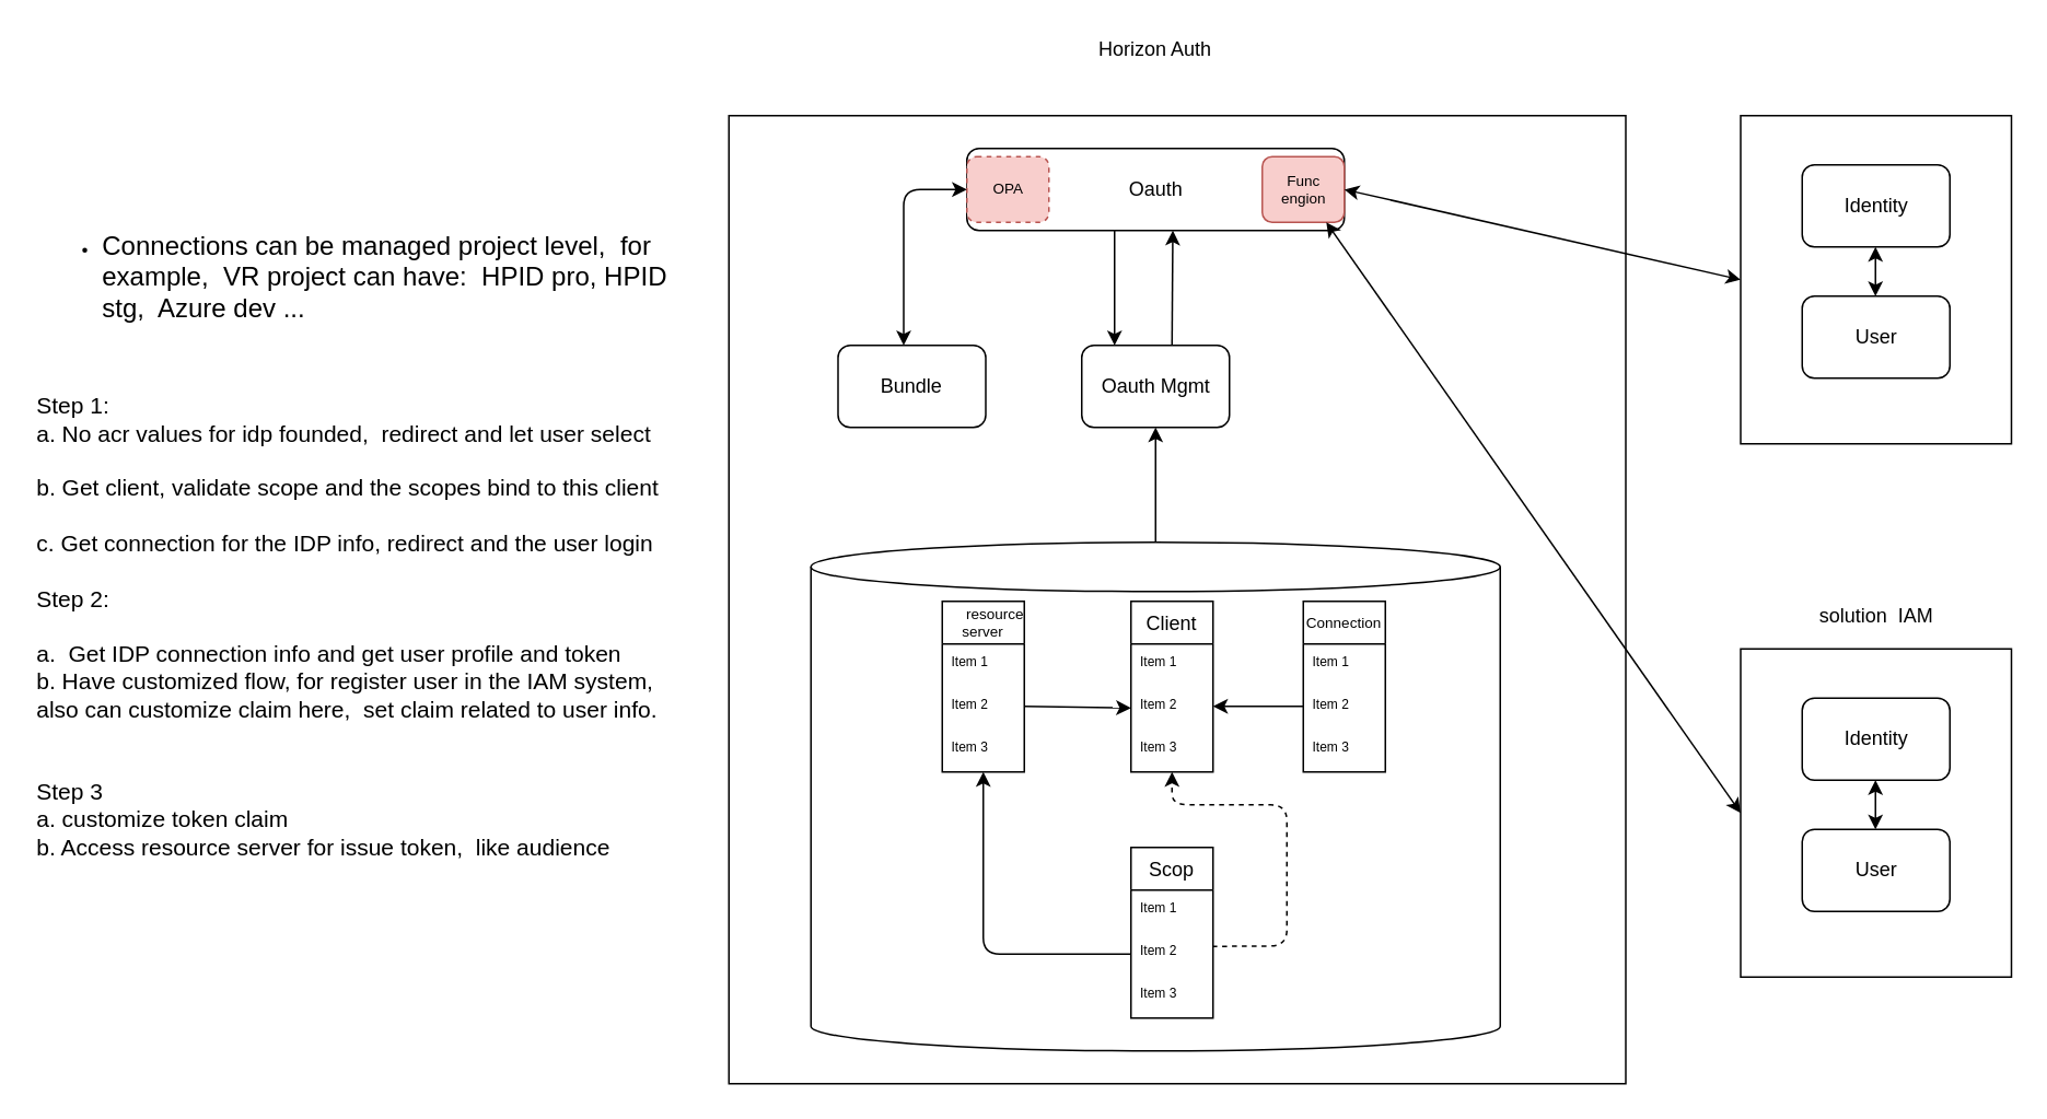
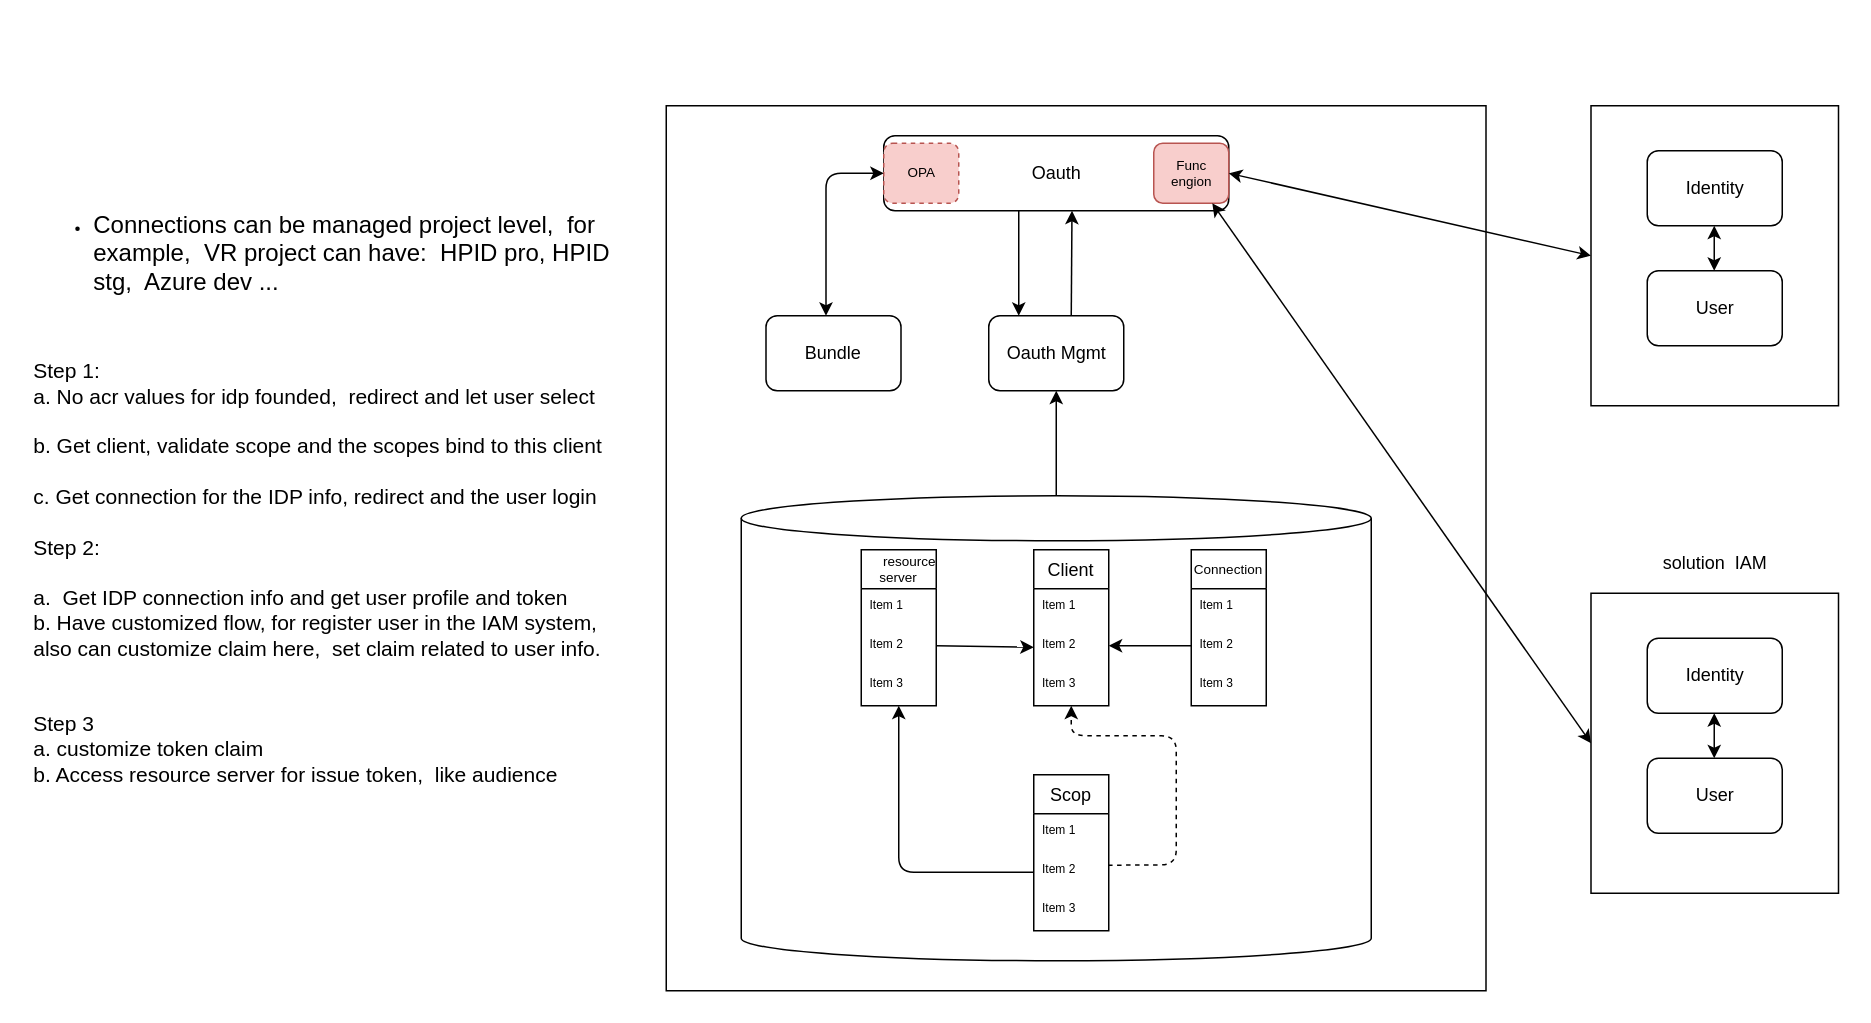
  <mxCell id="0" />
  <mxCell id="1" parent="0" />
  <mxCell id="2" value="" style="rounded=0;whiteSpace=wrap;html=1;fontSize=9;gradientColor=none;" parent="1" vertex="1"><mxGeometry x="1060" y="395" width="165" height="200" as="geometry" /></mxCell>
  <mxCell id="3" value="" style="rounded=0;whiteSpace=wrap;html=1;fontSize=9;gradientColor=none;" parent="1" vertex="1"><mxGeometry x="1060" y="70" width="165" height="200" as="geometry" /></mxCell>
  <mxCell id="4" value="" style="rounded=0;whiteSpace=wrap;html=1;fontSize=9;gradientColor=none;" parent="1" vertex="1"><mxGeometry x="443.5" y="70" width="546.5" height="590" as="geometry" /></mxCell>
  <mxCell id="5" value="" style="shape=cylinder3;whiteSpace=wrap;html=1;boundedLbl=1;backgroundOutline=1;size=15;fontSize=9;gradientColor=none;" parent="1" vertex="1"><mxGeometry x="493.5" y="330" width="420" height="310" as="geometry" /></mxCell>
  <mxCell id="6" value="Oauth" style="rounded=1;whiteSpace=wrap;html=1;" parent="1" vertex="1"><mxGeometry x="588.5" y="90" width="230" height="50" as="geometry" /></mxCell>
  <mxCell id="7" value="Oauth Mgmt" style="rounded=1;whiteSpace=wrap;html=1;" parent="1" vertex="1"><mxGeometry x="658.5" y="210" width="90" height="50" as="geometry" /></mxCell>
- <mxCell id="8" value="Horizon Auth" style="text;html=1;strokeColor=none;fillColor=none;align=center;verticalAlign=middle;whiteSpace=wrap;rounded=0;" parent="1" vertex="1"><mxGeometry x="641" y="20" width="125" height="20" as="geometry" /></mxCell>
  <mxCell id="9" value="Identity" style="rounded=1;whiteSpace=wrap;html=1;" parent="1" vertex="1"><mxGeometry x="1097.5" y="100" width="90" height="50" as="geometry" /></mxCell>
  <mxCell id="10" value="User" style="rounded=1;whiteSpace=wrap;html=1;" parent="1" vertex="1"><mxGeometry x="1097.5" y="180" width="90" height="50" as="geometry" /></mxCell>
  <mxCell id="11" value="Client" style="swimlane;fontStyle=0;childLayout=stackLayout;horizontal=1;startSize=26;horizontalStack=0;resizeParent=1;resizeParentMax=0;resizeLast=0;collapsible=1;marginBottom=0;" parent="1" vertex="1"><mxGeometry x="688.5" y="366" width="50" height="104" as="geometry" /></mxCell>
  <mxCell id="12" value="Item 1" style="text;strokeColor=none;fillColor=none;align=left;verticalAlign=top;spacingLeft=4;spacingRight=4;overflow=hidden;rotatable=0;points=[[0,0.5],[1,0.5]];portConstraint=eastwest;fontSize=8;" parent="11" vertex="1"><mxGeometry y="26" width="50" height="26" as="geometry" /></mxCell>
  <mxCell id="13" value="Item 2" style="text;strokeColor=none;fillColor=none;align=left;verticalAlign=top;spacingLeft=4;spacingRight=4;overflow=hidden;rotatable=0;points=[[0,0.5],[1,0.5]];portConstraint=eastwest;fontSize=8;" parent="11" vertex="1"><mxGeometry y="52" width="50" height="26" as="geometry" /></mxCell>
  <mxCell id="14" value="Item 3" style="text;strokeColor=none;fillColor=none;align=left;verticalAlign=top;spacingLeft=4;spacingRight=4;overflow=hidden;rotatable=0;points=[[0,0.5],[1,0.5]];portConstraint=eastwest;fontSize=8;" parent="11" vertex="1"><mxGeometry y="78" width="50" height="26" as="geometry" /></mxCell>
  <mxCell id="15" value="Scop" style="swimlane;fontStyle=0;childLayout=stackLayout;horizontal=1;startSize=26;horizontalStack=0;resizeParent=1;resizeParentMax=0;resizeLast=0;collapsible=1;marginBottom=0;" parent="1" vertex="1"><mxGeometry x="688.5" y="516" width="50" height="104" as="geometry" /></mxCell>
  <mxCell id="16" value="Item 1" style="text;strokeColor=none;fillColor=none;align=left;verticalAlign=top;spacingLeft=4;spacingRight=4;overflow=hidden;rotatable=0;points=[[0,0.5],[1,0.5]];portConstraint=eastwest;fontSize=8;" parent="15" vertex="1"><mxGeometry y="26" width="50" height="26" as="geometry" /></mxCell>
  <mxCell id="17" value="Item 2" style="text;strokeColor=none;fillColor=none;align=left;verticalAlign=top;spacingLeft=4;spacingRight=4;overflow=hidden;rotatable=0;points=[[0,0.5],[1,0.5]];portConstraint=eastwest;fontSize=8;" parent="15" vertex="1"><mxGeometry y="52" width="50" height="26" as="geometry" /></mxCell>
  <mxCell id="18" value="Item 3" style="text;strokeColor=none;fillColor=none;align=left;verticalAlign=top;spacingLeft=4;spacingRight=4;overflow=hidden;rotatable=0;points=[[0,0.5],[1,0.5]];portConstraint=eastwest;fontSize=8;" parent="15" vertex="1"><mxGeometry y="78" width="50" height="26" as="geometry" /></mxCell>
  <mxCell id="19" value="Connection" style="swimlane;fontStyle=0;childLayout=stackLayout;horizontal=1;startSize=26;horizontalStack=0;resizeParent=1;resizeParentMax=0;resizeLast=0;collapsible=1;marginBottom=0;fontSize=9;" parent="1" vertex="1"><mxGeometry x="793.5" y="366" width="50" height="104" as="geometry" /></mxCell>
  <mxCell id="20" value="Item 1" style="text;strokeColor=none;fillColor=none;align=left;verticalAlign=top;spacingLeft=4;spacingRight=4;overflow=hidden;rotatable=0;points=[[0,0.5],[1,0.5]];portConstraint=eastwest;fontSize=8;" parent="19" vertex="1"><mxGeometry y="26" width="50" height="26" as="geometry" /></mxCell>
  <mxCell id="21" value="Item 2" style="text;strokeColor=none;fillColor=none;align=left;verticalAlign=top;spacingLeft=4;spacingRight=4;overflow=hidden;rotatable=0;points=[[0,0.5],[1,0.5]];portConstraint=eastwest;fontSize=8;" parent="19" vertex="1"><mxGeometry y="52" width="50" height="26" as="geometry" /></mxCell>
  <mxCell id="22" value="Item 3" style="text;strokeColor=none;fillColor=none;align=left;verticalAlign=top;spacingLeft=4;spacingRight=4;overflow=hidden;rotatable=0;points=[[0,0.5],[1,0.5]];portConstraint=eastwest;fontSize=8;" parent="19" vertex="1"><mxGeometry y="78" width="50" height="26" as="geometry" /></mxCell>
  <mxCell id="23" value="      resource&#10;server" style="swimlane;fontStyle=0;childLayout=stackLayout;horizontal=1;startSize=26;horizontalStack=0;resizeParent=1;resizeParentMax=0;resizeLast=0;collapsible=1;marginBottom=0;fontSize=9;" parent="1" vertex="1"><mxGeometry x="573.5" y="366" width="50" height="104" as="geometry" /></mxCell>
  <mxCell id="24" value="Item 1" style="text;strokeColor=none;fillColor=none;align=left;verticalAlign=top;spacingLeft=4;spacingRight=4;overflow=hidden;rotatable=0;points=[[0,0.5],[1,0.5]];portConstraint=eastwest;fontSize=8;" parent="23" vertex="1"><mxGeometry y="26" width="50" height="26" as="geometry" /></mxCell>
  <mxCell id="25" value="Item 2" style="text;strokeColor=none;fillColor=none;align=left;verticalAlign=top;spacingLeft=4;spacingRight=4;overflow=hidden;rotatable=0;points=[[0,0.5],[1,0.5]];portConstraint=eastwest;fontSize=8;" parent="23" vertex="1"><mxGeometry y="52" width="50" height="26" as="geometry" /></mxCell>
  <mxCell id="26" value="Item 3" style="text;strokeColor=none;fillColor=none;align=left;verticalAlign=top;spacingLeft=4;spacingRight=4;overflow=hidden;rotatable=0;points=[[0,0.5],[1,0.5]];portConstraint=eastwest;fontSize=8;" parent="23" vertex="1"><mxGeometry y="78" width="50" height="26" as="geometry" /></mxCell>
  <mxCell id="27" value="&lt;div&gt;&lt;br&gt;&lt;/div&gt;&lt;ul&gt;&lt;li&gt;&lt;font&gt;&lt;font style=&quot;font-size: 16px&quot;&gt;Connections can be managed project level,&amp;nbsp; for example,&amp;nbsp; VR project can have:&amp;nbsp; HPID pro, HPID stg,&amp;nbsp; Azure dev ...&lt;/font&gt;&lt;/font&gt;&lt;/li&gt;&lt;/ul&gt;&lt;font&gt;&lt;br&gt;&lt;br&gt;&lt;br&gt;&lt;font style=&quot;font-size: 14px&quot;&gt;&lt;font&gt;Step 1:&lt;br&gt;a. No acr values for idp founded,&amp;nbsp; redirect and let user select&lt;br&gt;&lt;br&gt;b. Get client, validate scope and the scopes bind to this client&lt;br&gt;&lt;br&gt;c. Get connection for the IDP info, redirect and the user login&lt;br&gt;&lt;/font&gt;&lt;br&gt;&lt;font&gt;Step 2&lt;/font&gt;&lt;/font&gt;&lt;font&gt;&lt;font style=&quot;font-size: 14px&quot;&gt;:&lt;br&gt;&lt;br&gt;&lt;/font&gt;&lt;font&gt;&lt;font style=&quot;font-size: 14px&quot;&gt;a.&amp;nbsp; Get IDP connection info and get user profile and token&lt;br&gt;b. Have customized flow, for register user in the IAM system,&amp;nbsp; also can customize claim here,&amp;nbsp; set claim related to user info.&lt;br&gt;&lt;br&gt;&lt;br&gt;Step 3&lt;br&gt;a. customize token claim&lt;br&gt;b. Access resource server for issue token,&amp;nbsp; like audience&lt;/font&gt;&lt;br&gt;&lt;br&gt;&lt;br&gt;&lt;br&gt;&lt;/font&gt;&lt;br&gt;&lt;/font&gt;&lt;br&gt;&lt;br&gt;&lt;br&gt;&lt;br&gt;&lt;/font&gt;" style="text;html=1;strokeColor=none;fillColor=none;align=left;verticalAlign=middle;whiteSpace=wrap;rounded=0;fontSize=9;" parent="1" vertex="1"><mxGeometry x="20" y="127.5" width="400" height="475" as="geometry" /></mxCell>
  <mxCell id="28" value="" style="endArrow=classic;html=1;fontSize=9;" parent="1" edge="1"><mxGeometry width="50" height="50" relative="1" as="geometry"><mxPoint x="678.5" y="140" as="sourcePoint" /><mxPoint x="678.5" y="210" as="targetPoint" /></mxGeometry></mxCell>
  <mxCell id="29" value="" style="endArrow=classic;html=1;fontSize=9;" parent="1" edge="1"><mxGeometry width="50" height="50" relative="1" as="geometry"><mxPoint x="713.5" y="210" as="sourcePoint" /><mxPoint x="714" y="140" as="targetPoint" /></mxGeometry></mxCell>
  <mxCell id="30" value="" style="endArrow=classic;html=1;fontSize=9;entryX=0.5;entryY=1;entryDx=0;entryDy=0;exitX=0.5;exitY=0;exitDx=0;exitDy=0;exitPerimeter=0;" parent="1" source="5" target="7" edge="1"><mxGeometry width="50" height="50" relative="1" as="geometry"><mxPoint x="703.5" y="310" as="sourcePoint" /><mxPoint x="703" y="260" as="targetPoint" /></mxGeometry></mxCell>
  <mxCell id="31" value="" style="endArrow=classic;html=1;fontSize=9;" parent="1" edge="1"><mxGeometry width="50" height="50" relative="1" as="geometry"><mxPoint x="793.5" y="430" as="sourcePoint" /><mxPoint x="738.5" y="430" as="targetPoint" /></mxGeometry></mxCell>
  <mxCell id="32" value="" style="endArrow=classic;html=1;fontSize=9;entryX=0;entryY=0.5;entryDx=0;entryDy=0;" parent="1" target="13" edge="1"><mxGeometry width="50" height="50" relative="1" as="geometry"><mxPoint x="623.5" y="430" as="sourcePoint" /><mxPoint x="673.5" y="430" as="targetPoint" /></mxGeometry></mxCell>
  <mxCell id="33" value="" style="endArrow=classic;html=1;fontSize=9;exitX=0.991;exitY=0.32;exitDx=0;exitDy=0;exitPerimeter=0;dashed=1;" parent="1" source="17" target="14" edge="1"><mxGeometry width="50" height="50" relative="1" as="geometry"><mxPoint x="993.5" y="590" as="sourcePoint" /><mxPoint x="1043.5" y="540" as="targetPoint" /><Array as="points"><mxPoint x="783.5" y="576" /><mxPoint x="783.5" y="490" /><mxPoint x="713.5" y="490" /></Array></mxGeometry></mxCell>
  <mxCell id="34" value="" style="endArrow=classic;html=1;fontSize=9;exitX=0;exitY=0.5;exitDx=0;exitDy=0;" parent="1" source="17" target="26" edge="1"><mxGeometry width="50" height="50" relative="1" as="geometry"><mxPoint x="603.5" y="580" as="sourcePoint" /><mxPoint x="653.5" y="530" as="targetPoint" /><Array as="points"><mxPoint x="598.5" y="581" /></Array></mxGeometry></mxCell>
  <mxCell id="35" value="solution&amp;nbsp; IAM" style="text;html=1;strokeColor=none;fillColor=none;align=center;verticalAlign=middle;whiteSpace=wrap;rounded=0;" parent="1" vertex="1"><mxGeometry x="1077.5" y="365" width="130" height="20" as="geometry" /></mxCell>
  <mxCell id="36" value="Identity" style="rounded=1;whiteSpace=wrap;html=1;" parent="1" vertex="1"><mxGeometry x="1097.5" y="425" width="90" height="50" as="geometry" /></mxCell>
  <mxCell id="37" value="User" style="rounded=1;whiteSpace=wrap;html=1;" parent="1" vertex="1"><mxGeometry x="1097.5" y="505" width="90" height="50" as="geometry" /></mxCell>
  <mxCell id="38" value="" style="endArrow=classic;startArrow=classic;html=1;fontSize=9;" parent="1" edge="1"><mxGeometry width="50" height="50" relative="1" as="geometry"><mxPoint x="1142.16" y="180" as="sourcePoint" /><mxPoint x="1142.16" y="150" as="targetPoint" /></mxGeometry></mxCell>
  <mxCell id="39" value="" style="endArrow=classic;startArrow=classic;html=1;fontSize=9;" parent="1" edge="1"><mxGeometry width="50" height="50" relative="1" as="geometry"><mxPoint x="1142.16" y="505" as="sourcePoint" /><mxPoint x="1142.16" y="475" as="targetPoint" /></mxGeometry></mxCell>
  <mxCell id="40" value="Func engion" style="rounded=1;whiteSpace=wrap;html=1;fontSize=9;fillColor=#f8cecc;strokeColor=#b85450;" parent="1" vertex="1"><mxGeometry x="768.5" y="95" width="50" height="40" as="geometry" /></mxCell>
  <mxCell id="41" value="OPA" style="rounded=1;whiteSpace=wrap;html=1;fontSize=9;fillColor=#f8cecc;strokeColor=#b85450;dashed=1;" parent="1" vertex="1"><mxGeometry x="588.5" y="95" width="50" height="40" as="geometry" /></mxCell>
  <mxCell id="42" value="Bundle" style="rounded=1;whiteSpace=wrap;html=1;" parent="1" vertex="1"><mxGeometry x="510" y="210" width="90" height="50" as="geometry" /></mxCell>
  <mxCell id="43" value="" style="endArrow=classic;startArrow=classic;html=1;shadow=0;fontSize=9;entryX=0;entryY=0.5;entryDx=0;entryDy=0;" parent="1" target="41" edge="1"><mxGeometry width="50" height="50" relative="1" as="geometry"><mxPoint x="550" y="210" as="sourcePoint" /><mxPoint x="550" y="150" as="targetPoint" /><Array as="points"><mxPoint x="550" y="115" /></Array></mxGeometry></mxCell>
  <mxCell id="44" value="" style="endArrow=classic;startArrow=classic;html=1;shadow=0;fontSize=9;entryX=0;entryY=0.5;entryDx=0;entryDy=0;exitX=1;exitY=0.5;exitDx=0;exitDy=0;" parent="1" source="40" target="3" edge="1"><mxGeometry width="50" height="50" relative="1" as="geometry"><mxPoint x="1000" y="220" as="sourcePoint" /><mxPoint x="1050" y="170" as="targetPoint" /></mxGeometry></mxCell>
  <mxCell id="45" value="" style="endArrow=classic;startArrow=classic;html=1;shadow=0;fontSize=9;entryX=0;entryY=0.5;entryDx=0;entryDy=0;" parent="1" source="40" target="2" edge="1"><mxGeometry width="50" height="50" relative="1" as="geometry"><mxPoint x="843.5" y="280" as="sourcePoint" /><mxPoint x="1197.5" y="325" as="targetPoint" /></mxGeometry></mxCell>
